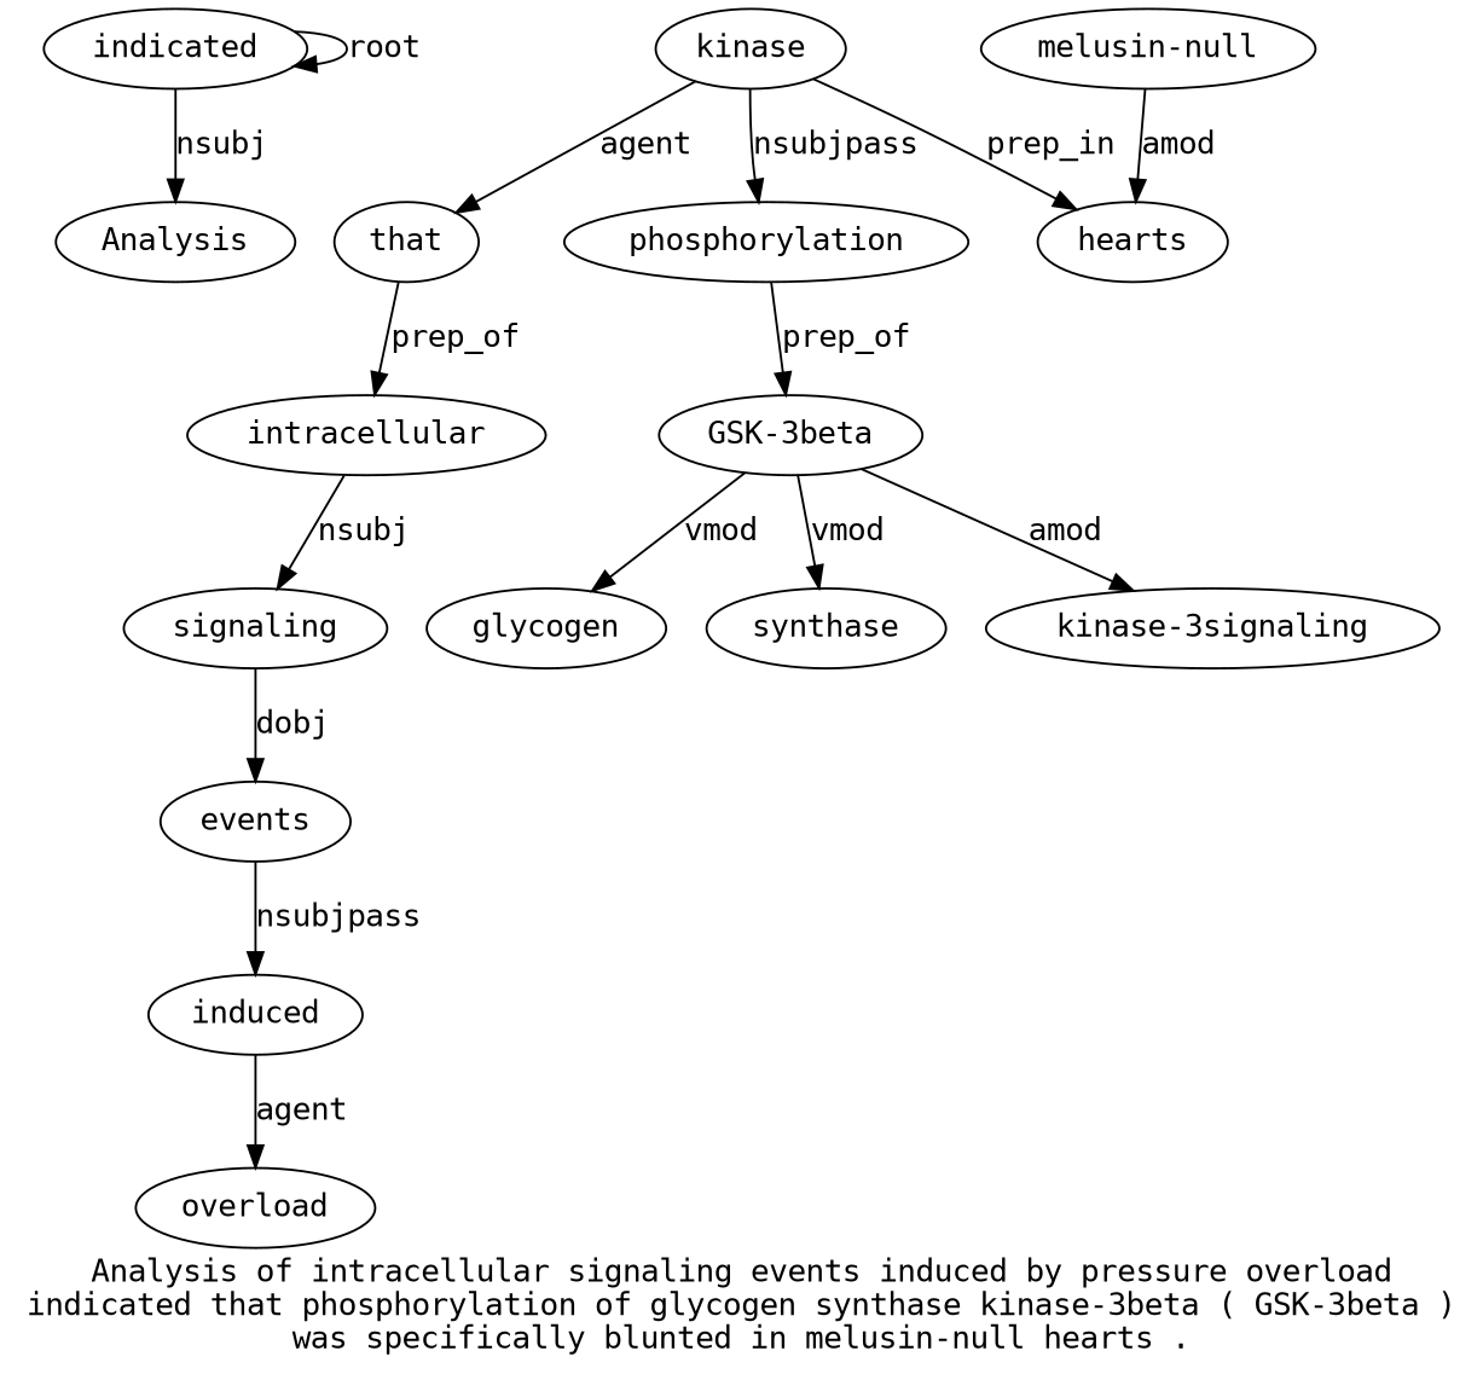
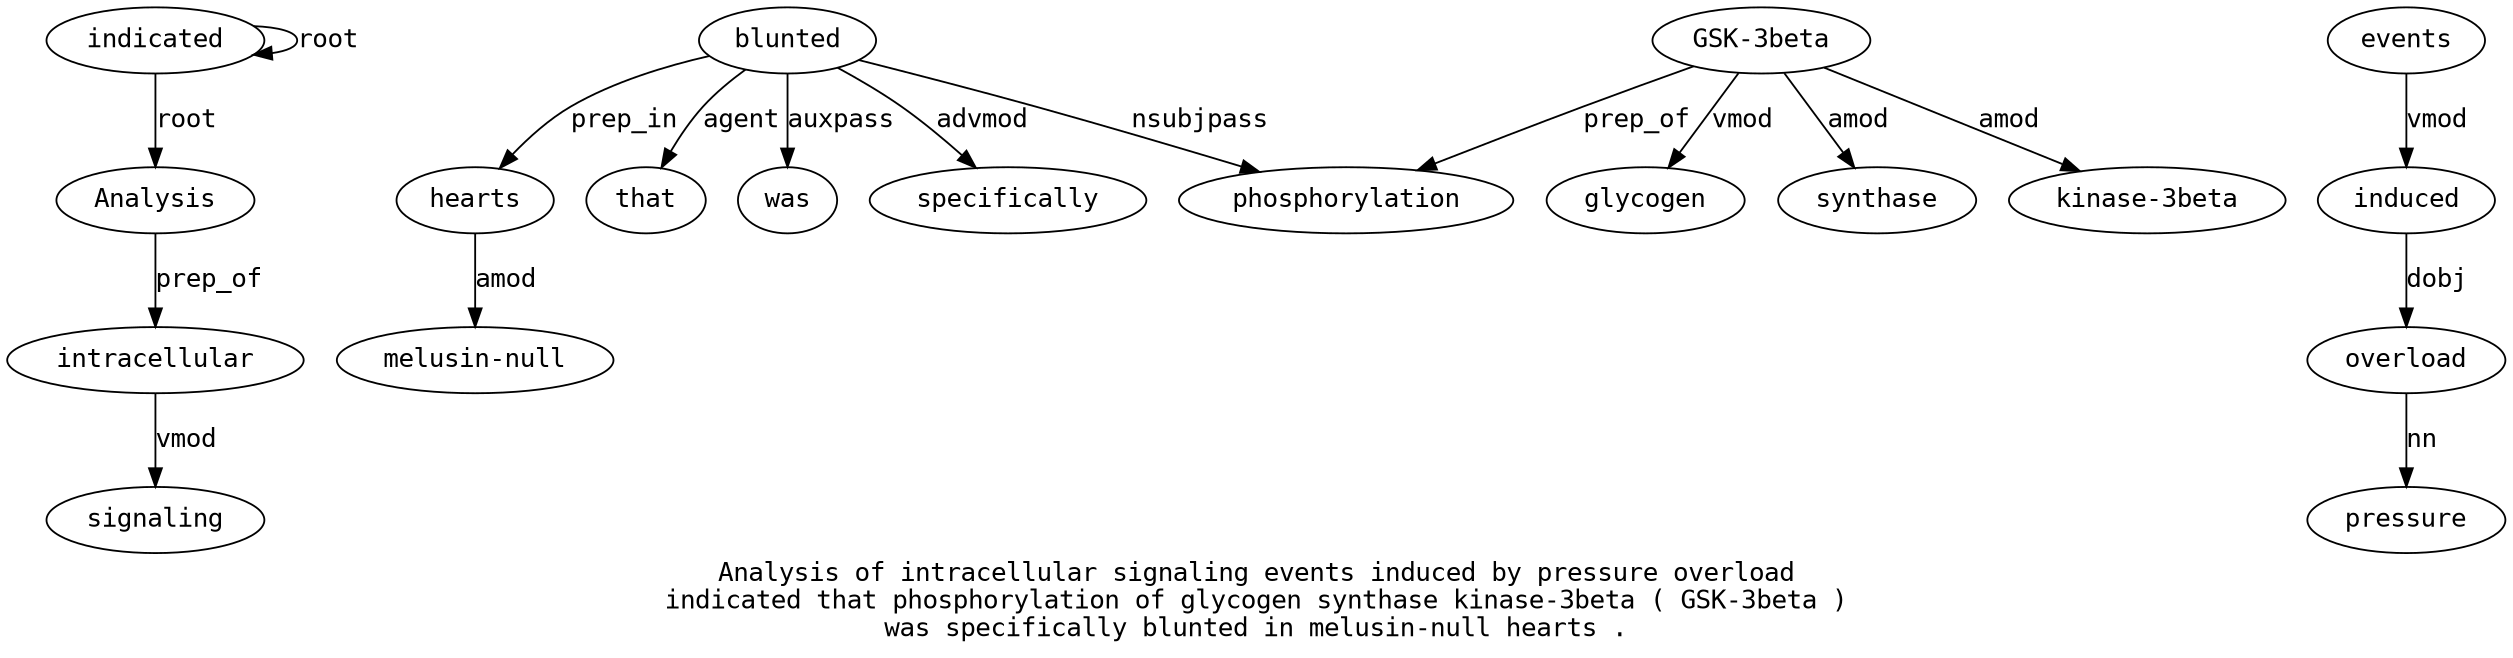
  digraph {
    fontname="DejaVu Sans Mono"
    label="Analysis of intracellular signaling events induced by pressure overload\nindicated that phosphorylation of glycogen synthase kinase-3beta ( GSK-3beta )\nwas specifically blunted in melusin-null hearts ."
    node [fillcolor=white fontname="DejaVu Sans Mono" style=filled]
    edge [fontname="DejaVu Sans Mono"]
    n1 [label=indicated]
    n2 [label=Analysis]
    n3 [label=intracellular]
-   n4 [label=kinase]
+   n4 [label=blunted]
    n5 [label=that]
    n6 [label=phosphorylation]
+   n7 [label=was]
+   n8 [label=specifically]
    n9 [label=hearts]
    n10 [label=signaling]
    n11 [label=events]
    n12 [label=induced]
    n13 [label=overload]
+   n14 [label=pressure]
    n15 [label="GSK-3beta"]
    n16 [label="melusin-null"]
    n17 [label=glycogen]
    n18 [label=synthase]
-   n19 [label="kinase-3signaling"]
+   n19 [label="kinase-3beta"]
    n1 -> n1 [label=root]
-   n1 -> n2 [label=nsubj]
-   n5 -> n3 [label=prep_of]
-   n3 -> n10 [label=nsubj]
+   n1 -> n2 [label=root]
+   n2 -> n3 [label=prep_of]
+   n3 -> n10 [label=vmod]
    n4 -> n5 [label=agent]
    n4 -> n6 [label=nsubjpass]
+   n4 -> n7 [label=auxpass]
+   n4 -> n8 [label=advmod]
    n4 -> n9 [label=prep_in]
-   n6 -> n15 [label=prep_of]
-   n16 -> n9 [label=amod]
-   n10 -> n11 [label=dobj]
-   n11 -> n12 [label=nsubjpass]
-   n12 -> n13 [label=agent]
+   n15 -> n6 [label=prep_of]
+   n9 -> n16 [label=amod]
+   n11 -> n12 [label=vmod]
+   n12 -> n13 [label=dobj]
+   n13 -> n14 [label=nn]
    n15 -> n17 [label=vmod]
-   n15 -> n18 [label=vmod]
+   n15 -> n18 [label=amod]
    n15 -> n19 [label=amod]
  }
